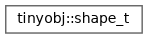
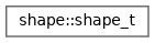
  digraph {
    rankdir=LR
-   n1 [color=gray40 fillcolor=white fontname=Helvetica fontsize=10 height=0.2 label="tinyobj::shape_t" shape=box style=filled width=0.4]
+   n1 [color=gray40 fillcolor=white fontname=Helvetica fontsize=10 height=0.2 label="shape::shape_t" shape=box style=filled width=0.4]
  }
